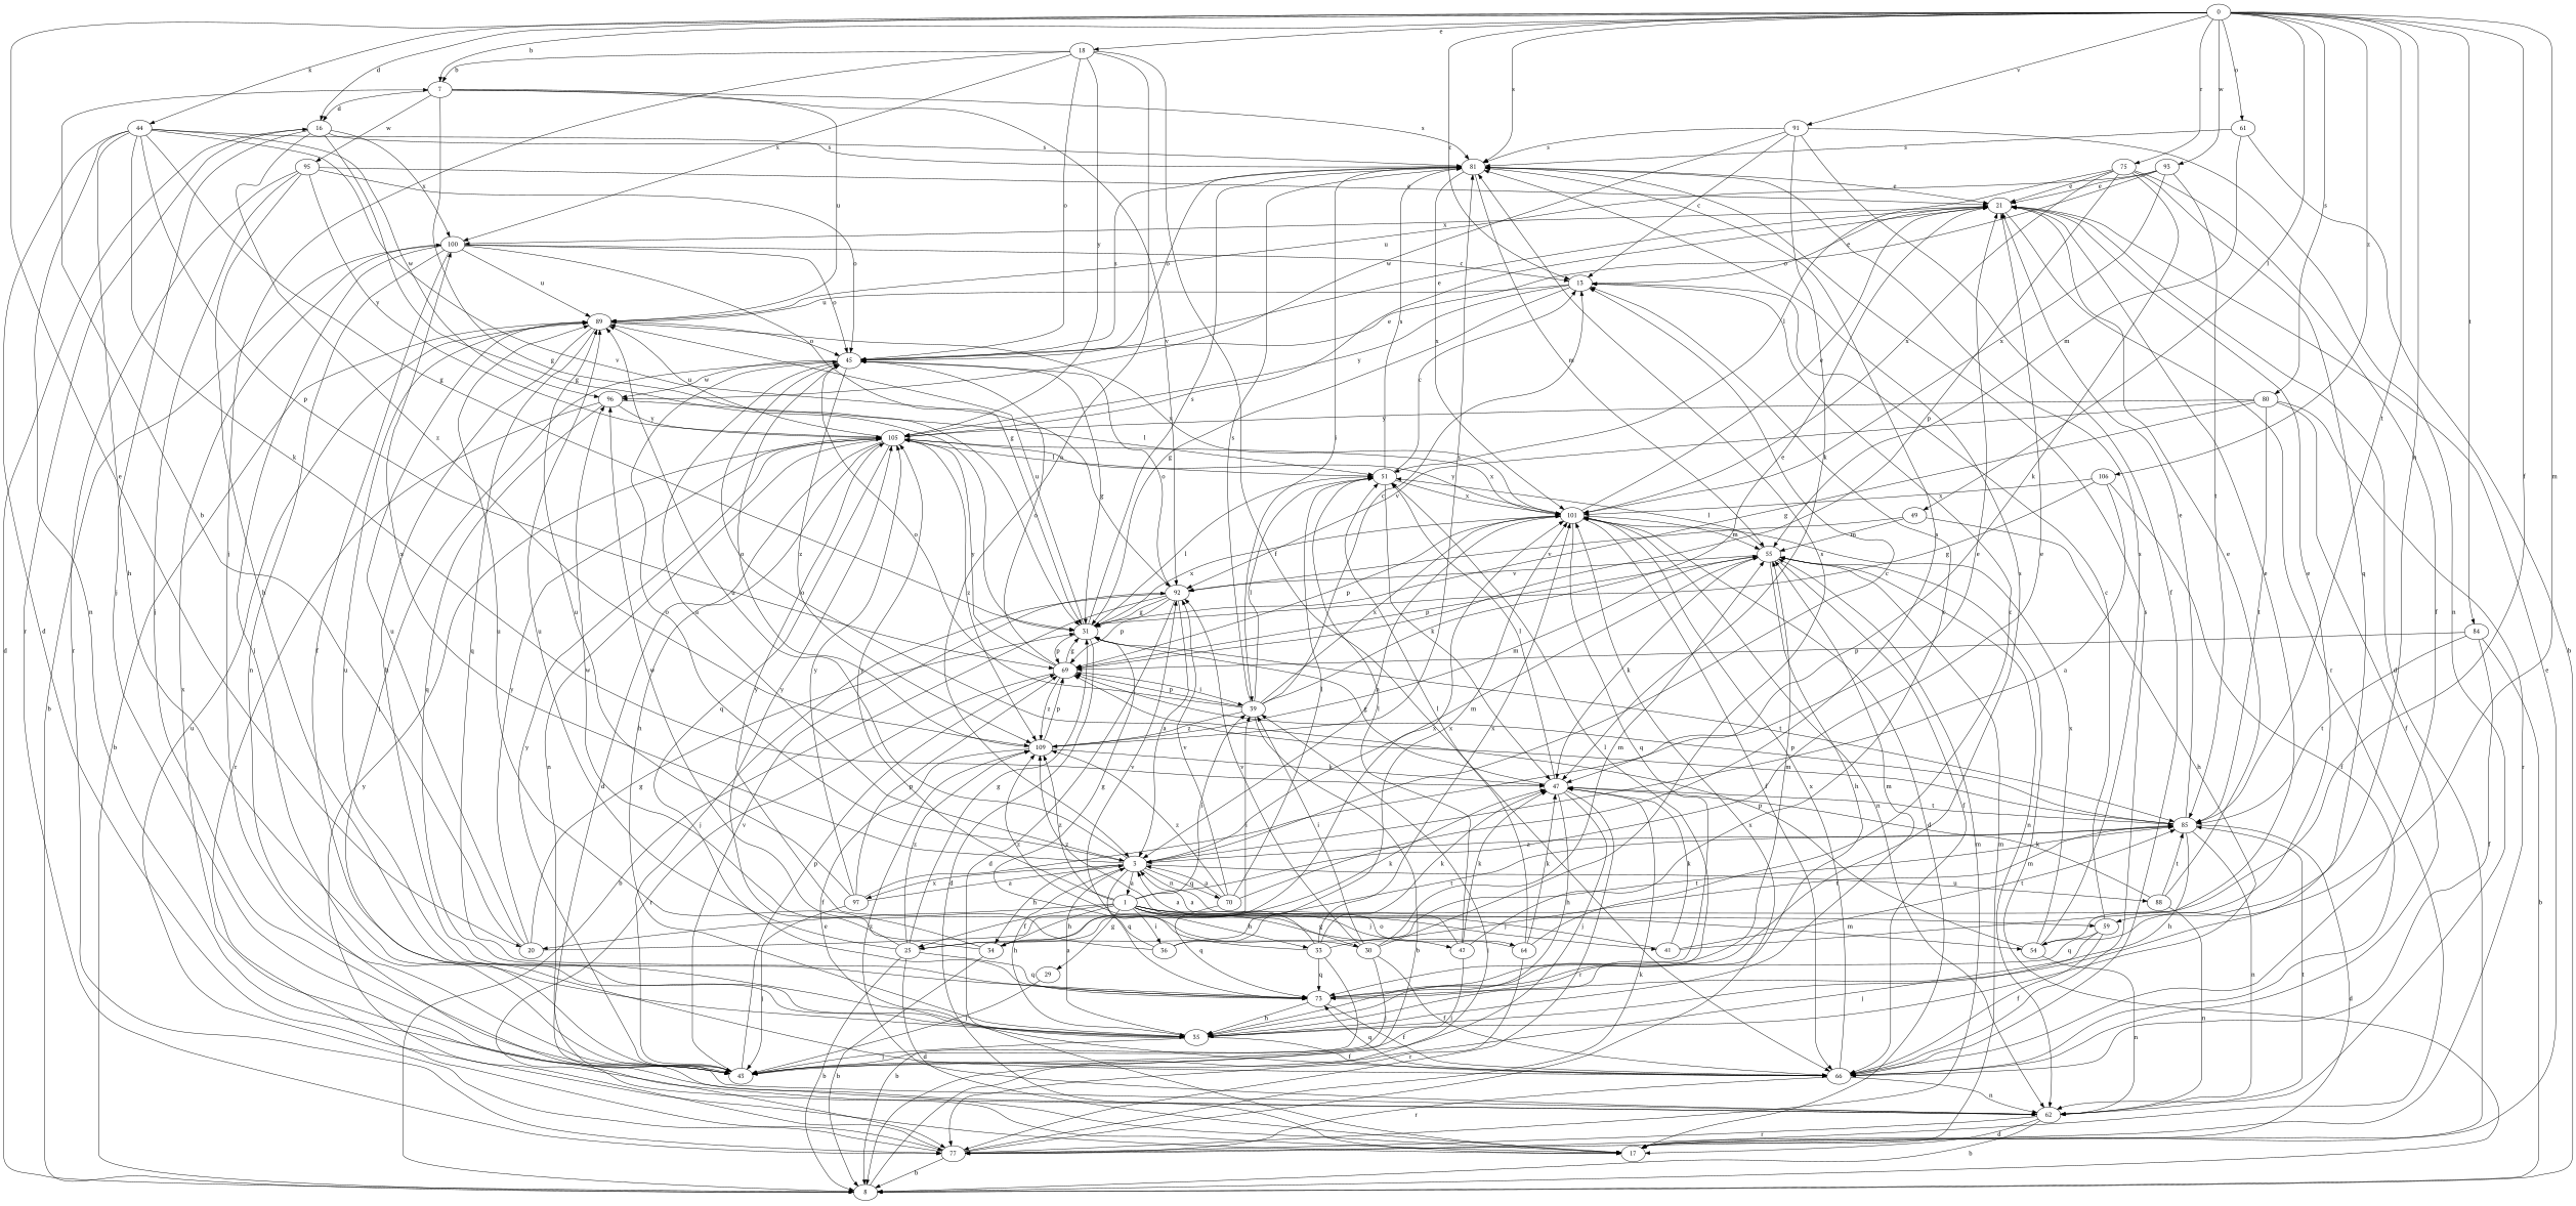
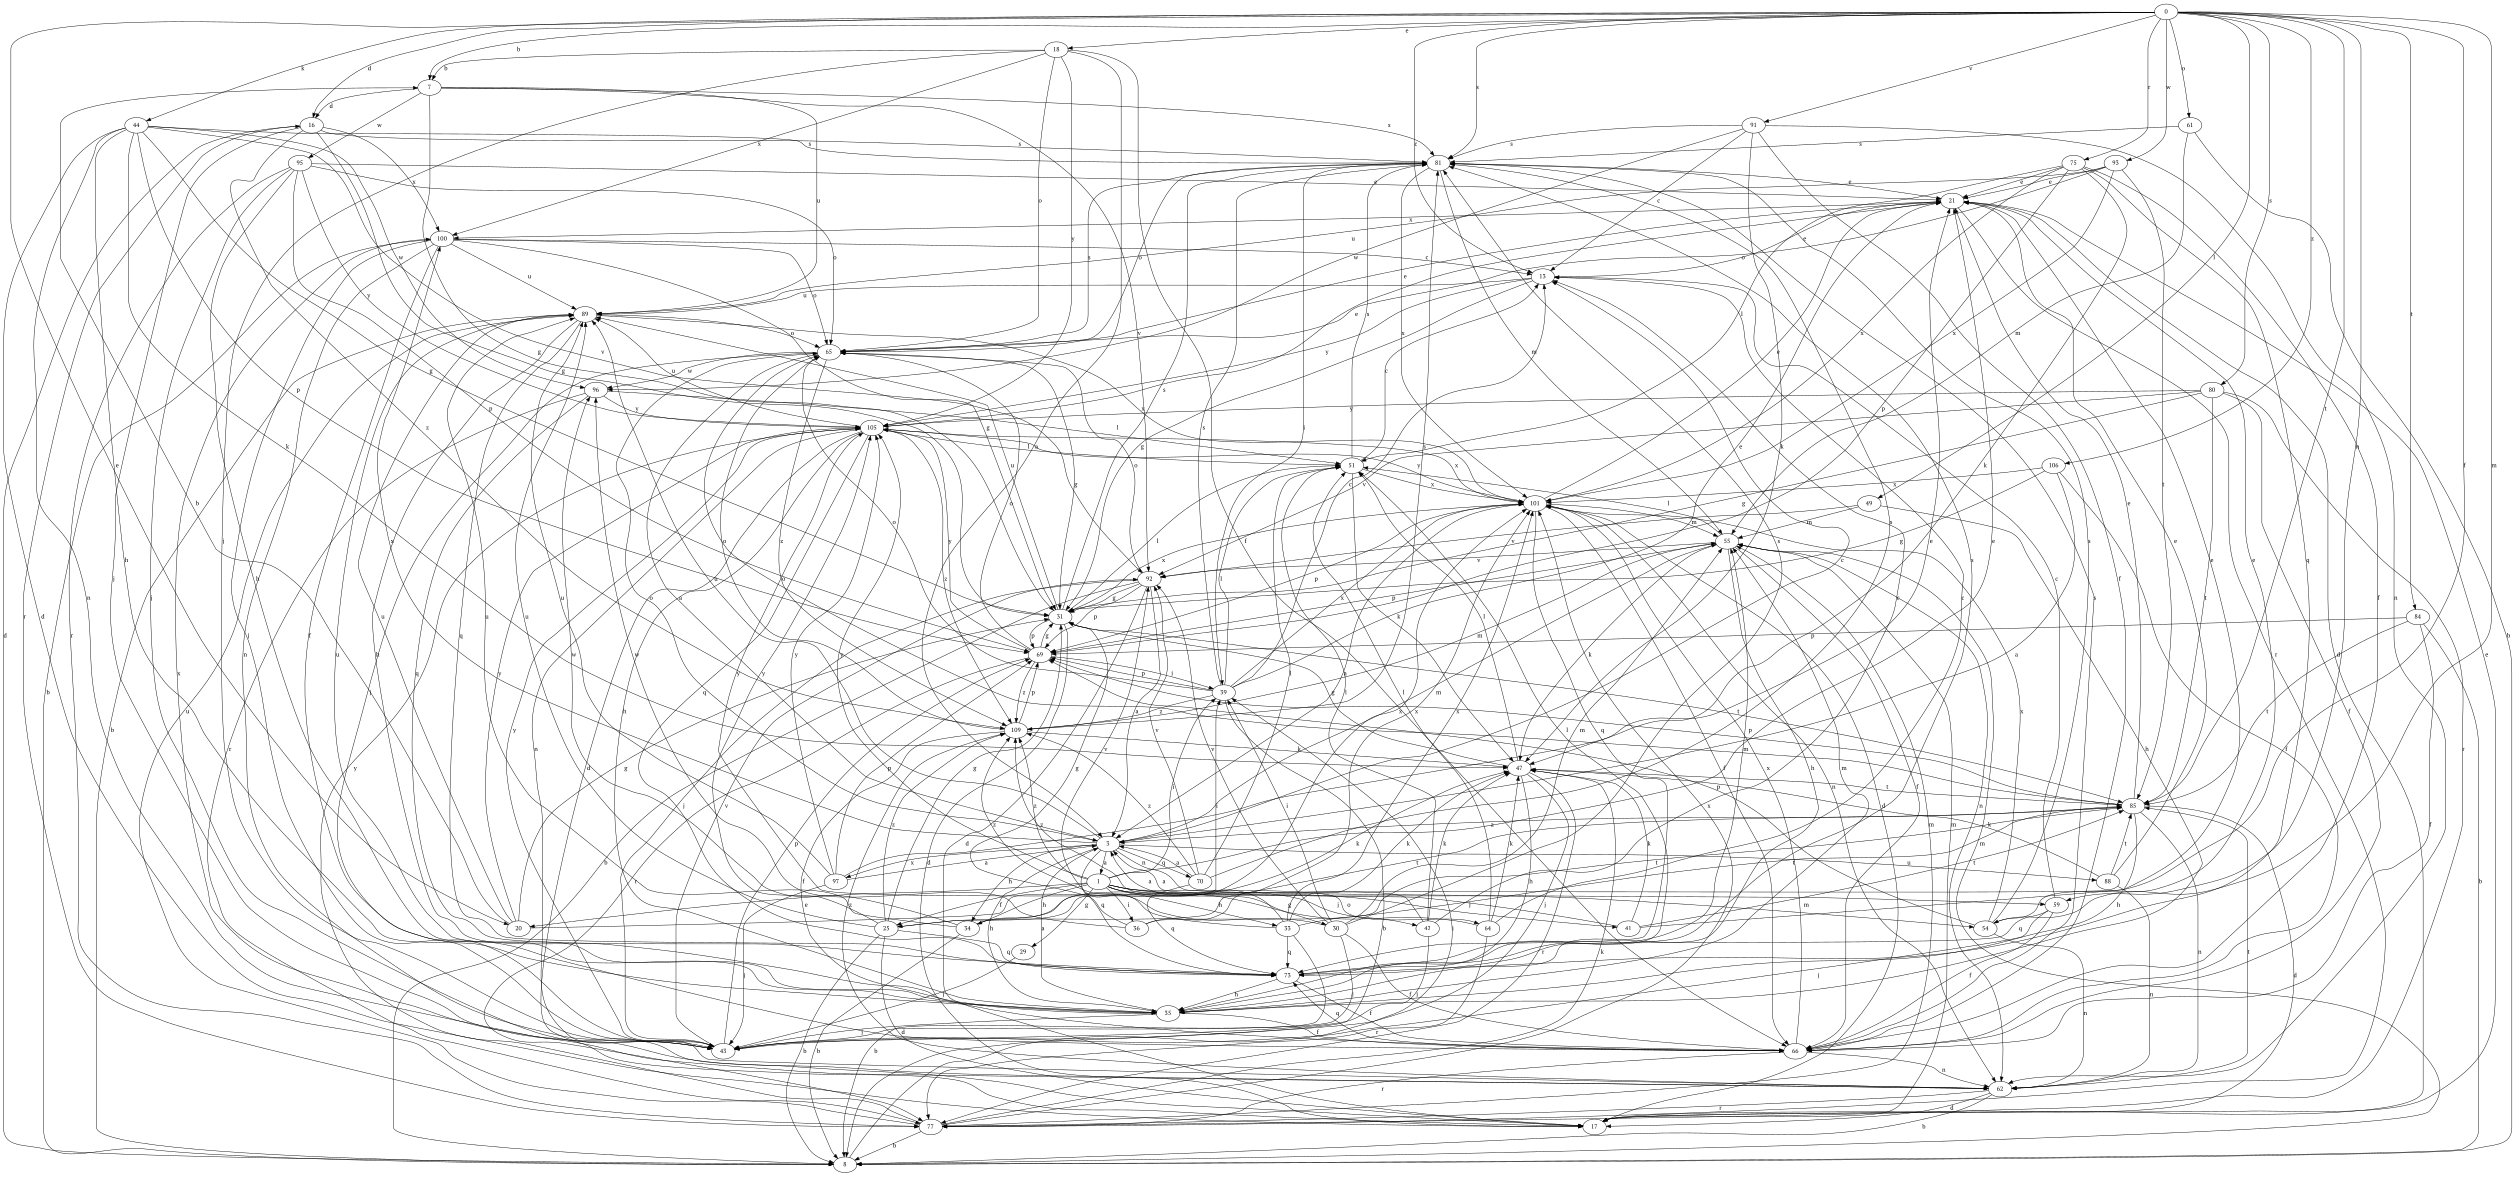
  strict digraph {
    fontname="PT Serif"
    node [fontname="PT Serif"]
    edge [fontname="PT Serif"]
    0
    7
    13
    16
    18
    20
    25
    44
    49
    54
    59
    61
    75
    80
    81
    84
    85
    91
    93
    106
    89
    31
    92
    95
    21
    105
    109
    100
    43
    77
    3
-   65 [label=45]
+   65
    n33 [label=66]
    39
    73
    8
    17
    47
    35
    n40 [label=62]
    69
    96
    55
    101
    51
    1
    29
    30
    33
    34
    36
    41
    42
    64
    70
    88
    97
    0 -> 7 [label=b]
    0 -> 13 [label=c]
    0 -> 16 [label=d]
    0 -> 18 [label=e]
    0 -> 20 [label=e]
    0 -> 25 [label=f]
    0 -> 44 [label=k]
    0 -> 49 [label=l]
    0 -> 54 [label=m]
    0 -> 59 [label=n]
    0 -> 61 [label=o]
    0 -> 75 [label=r]
    0 -> 80 [label=s]
    0 -> 81 [label=s]
    0 -> 84 [label=t]
    0 -> 85 [label=t]
    0 -> 91 [label=v]
    0 -> 93 [label=w]
    0 -> 106 [label=z]
    7 -> 16 [label=d]
    7 -> 81 [label=s]
    7 -> 89 [label=u]
    7 -> 31 [label=g]
    7 -> 92 [label=v]
    7 -> 95 [label=w]
    13 -> 89 [label=u]
    13 -> 31 [label=g]
    13 -> 21 [label=e]
    13 -> 105 [label=y]
    16 -> 81 [label=s]
    16 -> 31 [label=g]
    16 -> 109 [label=z]
    16 -> 100 [label=x]
    16 -> 43 [label=j]
    16 -> 77 [label=r]
    18 -> 7 [label=b]
    18 -> 105 [label=y]
    18 -> 100 [label=x]
    18 -> 43 [label=j]
    18 -> 3 [label=a]
    18 -> 65 [label=o]
    18 -> n33 [label=f]
    20 -> 7 [label=b]
    20 -> 89 [label=u]
    20 -> 31 [label=g]
    20 -> 105 [label=y]
    20 -> 39 [label=i]
    25 -> 89 [label=u]
    25 -> 31 [label=g]
    25 -> 105 [label=y]
    25 -> 109 [label=z]
    25 -> 73 [label=q]
    25 -> 8 [label=b]
    25 -> 17 [label=d]
    25 -> 47 [label=k]
    44 -> 81 [label=s]
    44 -> 31 [label=g]
    44 -> 92 [label=v]
    44 -> 17 [label=d]
    44 -> 47 [label=k]
    44 -> 35 [label=h]
    44 -> n40 [label=n]
    44 -> 69 [label=p]
    44 -> 96 [label=w]
    49 -> 92 [label=v]
    49 -> 35 [label=h]
    49 -> 55 [label=m]
    54 -> 81 [label=s]
    54 -> 21 [label=e]
    54 -> n40 [label=n]
    54 -> 69 [label=p]
    54 -> 101 [label=x]
    59 -> 13 [label=c]
    59 -> 43 [label=j]
    59 -> n33 [label=f]
    59 -> 73 [label=q]
    61 -> 81 [label=s]
    61 -> 8 [label=b]
    61 -> 55 [label=m]
    75 -> 21 [label=e]
    75 -> n33 [label=f]
    75 -> 73 [label=q]
    75 -> 47 [label=k]
    75 -> 69 [label=p]
    75 -> 101 [label=x]
    75 -> 51 [label=l]
    80 -> 85 [label=t]
    80 -> 31 [label=g]
    80 -> 92 [label=v]
    80 -> 105 [label=y]
    80 -> 77 [label=r]
    80 -> n33 [label=f]
    81 -> 21 [label=e]
    81 -> 65 [label=o]
    81 -> 39 [label=i]
    81 -> 55 [label=m]
    81 -> 101 [label=x]
    84 -> 85 [label=t]
    84 -> n33 [label=f]
    84 -> 8 [label=b]
    84 -> 69 [label=p]
    85 -> 21 [label=e]
    85 -> 3 [label=a]
    85 -> 65 [label=o]
    85 -> 17 [label=d]
    85 -> 35 [label=h]
    85 -> n40 [label=n]
    85 -> 69 [label=p]
    91 -> 13 [label=c]
    91 -> 81 [label=s]
    91 -> n33 [label=f]
    91 -> 47 [label=k]
    91 -> n40 [label=n]
    91 -> 96 [label=w]
    93 -> 85 [label=t]
    93 -> 89 [label=u]
    93 -> 21 [label=e]
    93 -> 65 [label=o]
    93 -> 101 [label=x]
    106 -> 31 [label=g]
    106 -> 3 [label=a]
    106 -> n33 [label=f]
    106 -> 101 [label=x]
    89 -> 65 [label=o]
    89 -> 73 [label=q]
    89 -> 8 [label=b]
    89 -> 35 [label=h]
    89 -> 101 [label=x]
    31 -> 81 [label=s]
    31 -> 85 [label=t]
    31 -> 89 [label=u]
    31 -> 17 [label=d]
    31 -> 69 [label=p]
    31 -> 101 [label=x]
    31 -> 51 [label=l]
    92 -> 31 [label=g]
    92 -> 43 [label=j]
    92 -> 3 [label=a]
    92 -> 65 [label=o]
    92 -> 8 [label=b]
    92 -> 17 [label=d]
    92 -> 69 [label=p]
    95 -> 21 [label=e]
    95 -> 105 [label=y]
    95 -> 43 [label=j]
    95 -> 77 [label=r]
    95 -> 65 [label=o]
    95 -> 35 [label=h]
+   95 -> 69 [label=p]
    21 -> 100 [label=x]
    21 -> 77 [label=r]
    21 -> 17 [label=d]
    105 -> 89 [label=u]
    105 -> 21 [label=e]
    105 -> 109 [label=z]
    105 -> 73 [label=q]
    105 -> 17 [label=d]
    105 -> 35 [label=h]
    105 -> n40 [label=n]
    105 -> 101 [label=x]
    105 -> 51 [label=l]
    109 -> 81 [label=s]
    109 -> 65 [label=o]
    109 -> n33 [label=f]
    109 -> 47 [label=k]
    109 -> 69 [label=p]
    109 -> 55 [label=m]
    100 -> 13 [label=c]
    100 -> 89 [label=u]
    100 -> 31 [label=g]
    100 -> 43 [label=j]
    100 -> 65 [label=o]
    100 -> n33 [label=f]
    100 -> 8 [label=b]
    100 -> n40 [label=n]
    43 -> 92 [label=v]
    43 -> 105 [label=y]
    43 -> 69 [label=p]
    77 -> 89 [label=u]
    77 -> 105 [label=y]
    77 -> 8 [label=b]
    77 -> 47 [label=k]
    77 -> 55 [label=m]
    77 -> 101 [label=x]
    3 -> 13 [label=c]
    3 -> 59 [label=n]
    3 -> 89 [label=u]
    3 -> 100 [label=x]
    3 -> 65 [label=o]
    3 -> 73 [label=q]
    3 -> 35 [label=h]
    3 -> 55 [label=m]
    3 -> 1 [label=a]
    3 -> 34 [label=h]
    3 -> 70 [label=q]
    3 -> 88 [label=u]
    3 -> 97 [label=x]
    65 -> 81 [label=s]
    65 -> 31 [label=g]
    65 -> 21 [label=e]
    65 -> 109 [label=z]
    65 -> 43 [label=j]
    65 -> 3 [label=a]
    65 -> 96 [label=w]
    n33 -> 81 [label=s]
    n33 -> 77 [label=r]
    n33 -> 73 [label=q]
    n33 -> n40 [label=n]
    n33 -> 101 [label=x]
    39 -> 13 [label=c]
    39 -> 81 [label=s]
    39 -> 21 [label=e]
    39 -> 109 [label=z]
    39 -> 65 [label=o]
    39 -> 8 [label=b]
    39 -> 69 [label=p]
    39 -> 101 [label=x]
    39 -> 51 [label=l]
    73 -> 81 [label=s]
    73 -> n33 [label=f]
    73 -> 35 [label=h]
    73 -> 55 [label=m]
    8 -> 16 [label=d]
    8 -> 39 [label=i]
    8 -> 55 [label=m]
    17 -> 21 [label=e]
    17 -> 100 [label=x]
    17 -> 55 [label=m]
    47 -> 85 [label=t]
    47 -> 31 [label=g]
    47 -> 43 [label=j]
    47 -> 77 [label=r]
    47 -> 35 [label=h]
    47 -> 51 [label=l]
    35 -> 89 [label=u]
    35 -> 43 [label=j]
    35 -> 3 [label=a]
    35 -> n33 [label=f]
    35 -> 55 [label=m]
    35 -> 51 [label=l]
    n40 -> 85 [label=t]
    n40 -> 109 [label=z]
    n40 -> 77 [label=r]
    n40 -> 8 [label=b]
    n40 -> 17 [label=d]
    69 -> 31 [label=g]
    69 -> 105 [label=y]
    69 -> 109 [label=z]
    69 -> 77 [label=r]
    69 -> 65 [label=o]
    69 -> 39 [label=i]
    96 -> 105 [label=y]
    96 -> 77 [label=r]
    96 -> 73 [label=q]
    96 -> 51 [label=l]
    55 -> 92 [label=v]
    55 -> n33 [label=f]
    55 -> 47 [label=k]
    55 -> 35 [label=h]
    55 -> n40 [label=n]
    55 -> 69 [label=p]
    55 -> 51 [label=l]
    101 -> 21 [label=e]
    101 -> 105 [label=y]
    101 -> 3 [label=a]
    101 -> n33 [label=f]
    101 -> 73 [label=q]
    101 -> 17 [label=d]
    101 -> n40 [label=n]
    101 -> 69 [label=p]
    101 -> 55 [label=m]
    51 -> 13 [label=c]
    51 -> 81 [label=s]
    51 -> 47 [label=k]
    51 -> 101 [label=x]
    1 -> 20 [label=e]
    1 -> 25 [label=f]
    1 -> 54 [label=m]
    1 -> 21 [label=e]
    1 -> 105 [label=y]
    1 -> 109 [label=z]
    1 -> 39 [label=i]
    1 -> 29 [label=g]
    1 -> 30 [label=g]
    1 -> 33 [label=h]
    1 -> 34 [label=h]
    1 -> 36 [label=i]
    1 -> 41 [label=j]
    1 -> 42 [label=j]
    1 -> 64 [label=o]
    29 -> 43 [label=j]
    30 -> 81 [label=s]
    30 -> 92 [label=v]
    30 -> 109 [label=z]
    30 -> 43 [label=j]
    30 -> n33 [label=f]
    30 -> 39 [label=i]
    30 -> 55 [label=m]
    33 -> 85 [label=t]
    33 -> 92 [label=v]
    33 -> 3 [label=a]
    33 -> 73 [label=q]
    33 -> 8 [label=b]
    33 -> 47 [label=k]
    33 -> 101 [label=x]
    34 -> 85 [label=t]
    34 -> 89 [label=u]
    34 -> 8 [label=b]
    34 -> 96 [label=w]
    34 -> 101 [label=x]
    36 -> 85 [label=t]
    36 -> 31 [label=g]
    36 -> 96 [label=w]
    36 -> 101 [label=x]
    41 -> 85 [label=t]
    41 -> 21 [label=e]
    41 -> 3 [label=a]
    41 -> 47 [label=k]
    42 -> 13 [label=c]
    42 -> 109 [label=z]
    42 -> 43 [label=j]
    42 -> 47 [label=k]
    42 -> 51 [label=l]
    64 -> 13 [label=c]
    64 -> 105 [label=y]
    64 -> 77 [label=r]
    64 -> 47 [label=k]
    64 -> 51 [label=l]
    70 -> 81 [label=s]
    70 -> 92 [label=v]
    70 -> 109 [label=z]
    70 -> 3 [label=a]
    70 -> 73 [label=q]
    70 -> 51 [label=l]
    88 -> 85 [label=t]
    88 -> 21 [label=e]
    88 -> 47 [label=k]
    88 -> n40 [label=n]
    97 -> 89 [label=u]
    97 -> 21 [label=e]
    97 -> 105 [label=y]
    97 -> 43 [label=j]
    97 -> 3 [label=a]
    97 -> 69 [label=p]
  }
